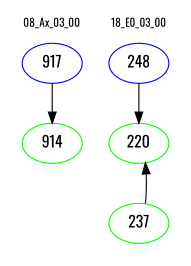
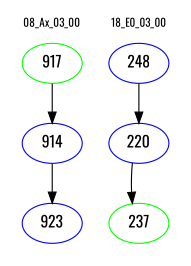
  digraph {
    fontname=Oswald
    node [color=blue fontname=Oswald]
    edge [color=black fontname=Oswald]
-   n1 [label=917]
-   n2 [color=green label=914]
+   n1 [color=green label=917]
+   n2 [label=914]
+   n3 [label=923]
    n4 [label=248]
-   n5 [color=green label=220]
+   n5 [label=220]
    n6 [color=green label=237]
    subgraph cluster_1 {
      color=white
      fontsize=10
      label="08_Ax_03_00"
      n1
      n2
+     n3
    }
    subgraph cluster_2 {
      color=white
      fontsize=10
      label="18_E0_03_00"
      n4
      n5
      n6
    }
    n1 -> n2
+   n2 -> n3
    n4 -> n5
-   n6 -> n5
+   n5 -> n6
  }
